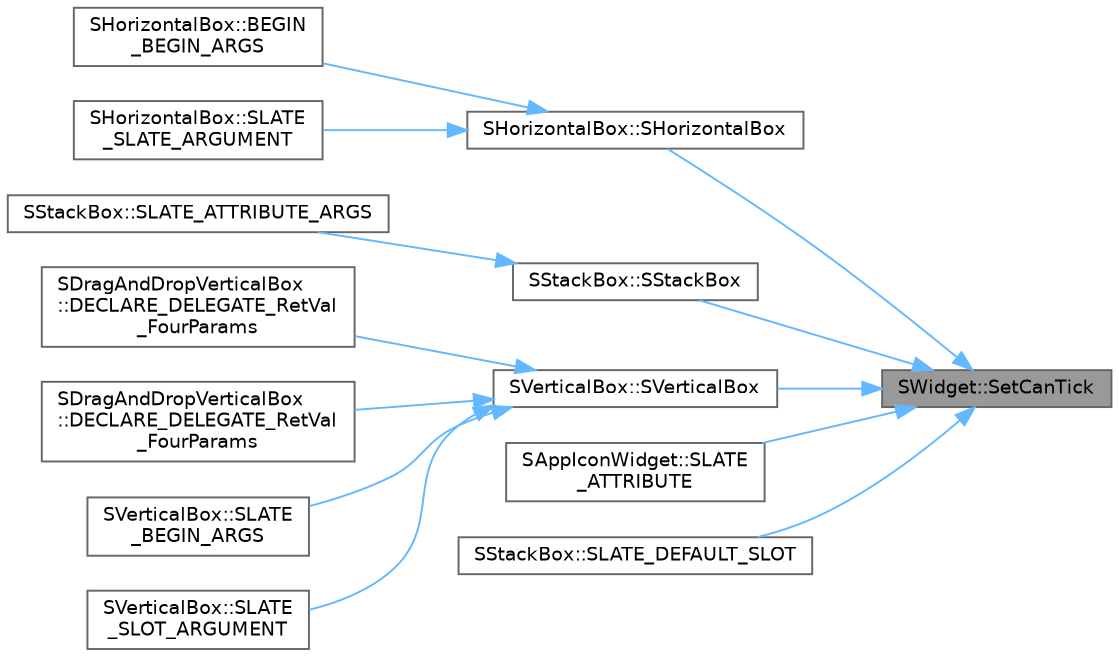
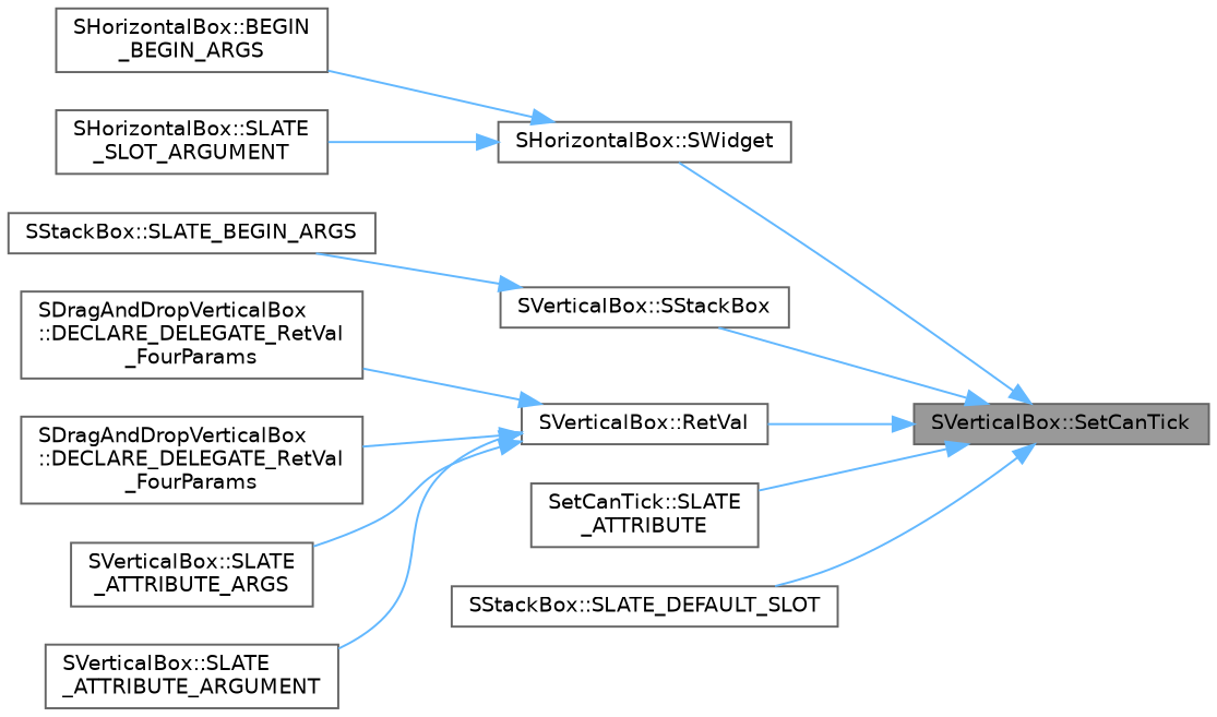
  digraph {
    rankdir=RL
    node [color=grey40 fillcolor=white fontname=Helvetica fontsize=10 shape=box style=filled]
    edge [color=steelblue1 dir=back fontname=Helvetica fontsize=10 labelfontname=Helvetica labelfontsize=10 style=solid]
-   n1 [color=gray40 fillcolor=grey60 fontcolor=black height=0.2 label="SWidget::SetCanTick" width=0.4]
-   n2 [height=0.2 label="SHorizontalBox::SHorizontalBox" width=0.4]
-   n3 [height=0.2 label="SStackBox::SStackBox" width=0.4]
-   n4 [height=0.2 label="SVerticalBox::SVerticalBox" width=0.4]
-   n5 [height=0.2 label="SAppIconWidget::SLATE\l_ATTRIBUTE" width=0.4]
+   n1 [color=gray40 fillcolor=grey60 fontcolor=black height=0.2 label="SVerticalBox::SetCanTick" width=0.4]
+   n2 [height=0.2 label="SHorizontalBox::SWidget" width=0.4]
+   n3 [height=0.2 label="SVerticalBox::SStackBox" width=0.4]
+   n4 [height=0.2 label="SVerticalBox::RetVal" width=0.4]
+   n5 [height=0.2 label="SetCanTick::SLATE\l_ATTRIBUTE" width=0.4]
    n6 [height=0.2 label="SStackBox::SLATE_DEFAULT_SLOT" width=0.4]
    n7 [height=0.2 label="SHorizontalBox::BEGIN\l_BEGIN_ARGS" width=0.4]
-   n8 [height=0.2 label="SHorizontalBox::SLATE\l_SLATE_ARGUMENT" width=0.4]
-   n9 [height=0.2 label="SStackBox::SLATE_ATTRIBUTE_ARGS" width=0.4]
+   n8 [height=0.2 label="SHorizontalBox::SLATE\l_SLOT_ARGUMENT" width=0.4]
+   n9 [height=0.2 label="SStackBox::SLATE_BEGIN_ARGS" width=0.4]
    n10 [height=0.2 label="SDragAndDropVerticalBox\l::DECLARE_DELEGATE_RetVal\l_FourParams" width=0.4]
    n11 [height=0.2 label="SDragAndDropVerticalBox\l::DECLARE_DELEGATE_RetVal\l_FourParams" width=0.4]
-   n12 [height=0.2 label="SVerticalBox::SLATE\l_BEGIN_ARGS" width=0.4]
-   n13 [height=0.2 label="SVerticalBox::SLATE\l_SLOT_ARGUMENT" width=0.4]
+   n12 [height=0.2 label="SVerticalBox::SLATE\l_ATTRIBUTE_ARGS" width=0.4]
+   n13 [height=0.2 label="SVerticalBox::SLATE\l_ATTRIBUTE_ARGUMENT" width=0.4]
    n1 -> n2
    n1 -> n3
    n1 -> n4
    n1 -> n5
    n1 -> n6
    n2 -> n7
    n2 -> n8
    n3 -> n9
    n4 -> n10
    n4 -> n11
    n4 -> n12
    n4 -> n13
  }
